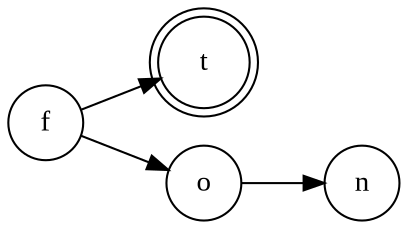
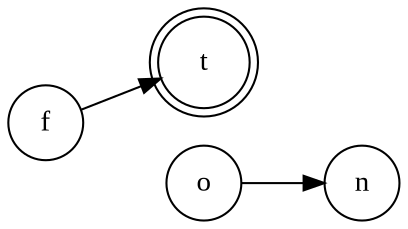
  digraph {
    fontname="Liberation Serif"
    rankdir=LR
    node [color=black fontname="Liberation Serif" shape=circle]
    edge [fontname="Liberation Serif"]
    t [shape=doublecircle]
    f
    o
    n
    f -> t
-   f -> o
    o -> n
  }
